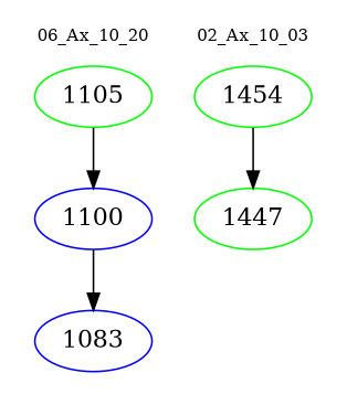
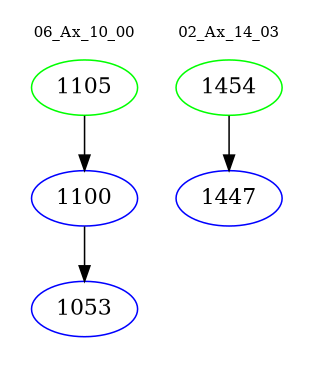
  digraph {
    node [color=blue]
    edge [color=black]
    n1 [color=green label=1105]
    n2 [label=1100]
-   n3 [label=1083]
+   n3 [label=1053]
    n4 [color=green label=1454]
-   n5 [color=green label=1447]
+   n5 [label=1447]
    subgraph cluster_1 {
      color=white
      fontsize=10
-     label="06_Ax_10_20"
+     label="06_Ax_10_00"
      n1
      n2
      n3
    }
    subgraph cluster_2 {
      color=white
      fontsize=10
-     label="02_Ax_10_03"
+     label="02_Ax_14_03"
      n4
      n5
    }
    n1 -> n2
    n2 -> n3
    n4 -> n5
  }
